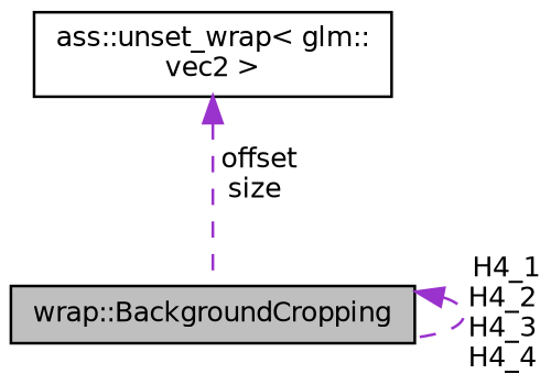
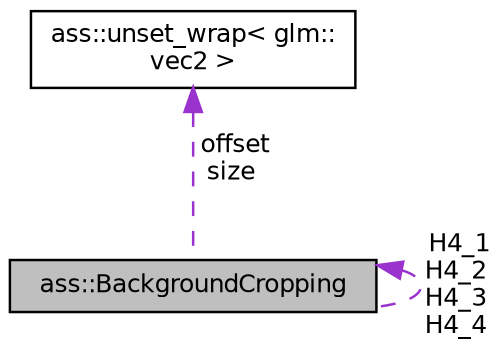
  digraph {
    node [color=black fontname=Helvetica fontsize=10 shape=record style=filled]
    edge [color=darkorchid3 dir=back fontname=Helvetica fontsize=10 labelfontname=Helvetica labelfontsize=10 style=dashed]
-   n1 [fillcolor=grey75 fontcolor=black height=0.2 label="wrap::BackgroundCropping" width=0.4]
+   n1 [fillcolor=grey75 fontcolor=black height=0.2 label="ass::BackgroundCropping" width=0.4]
    n2 [fillcolor=white height=0.2 label="ass::unset_wrap\< glm::\lvec2 \>" width=0.4]
    n1 -> n1 [label=" H4_1\nH4_2\nH4_3\nH4_4"]
    n2 -> n1 [label=" offset\nsize"]
  }
